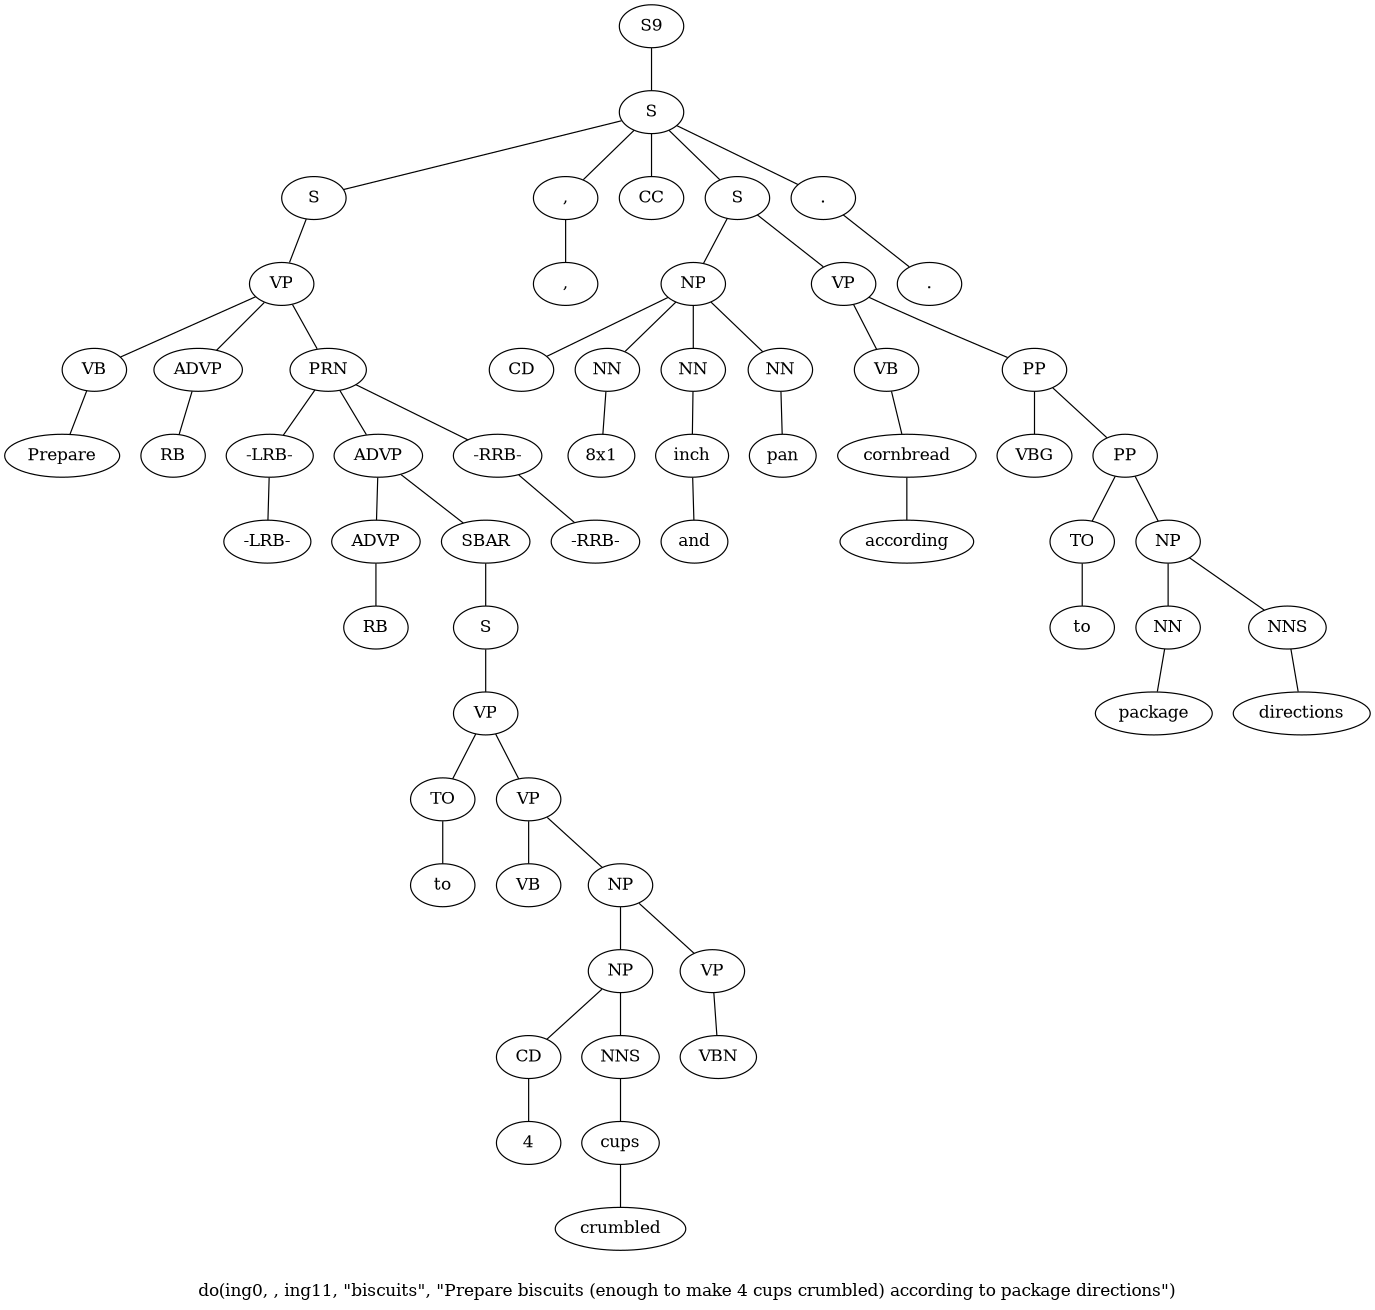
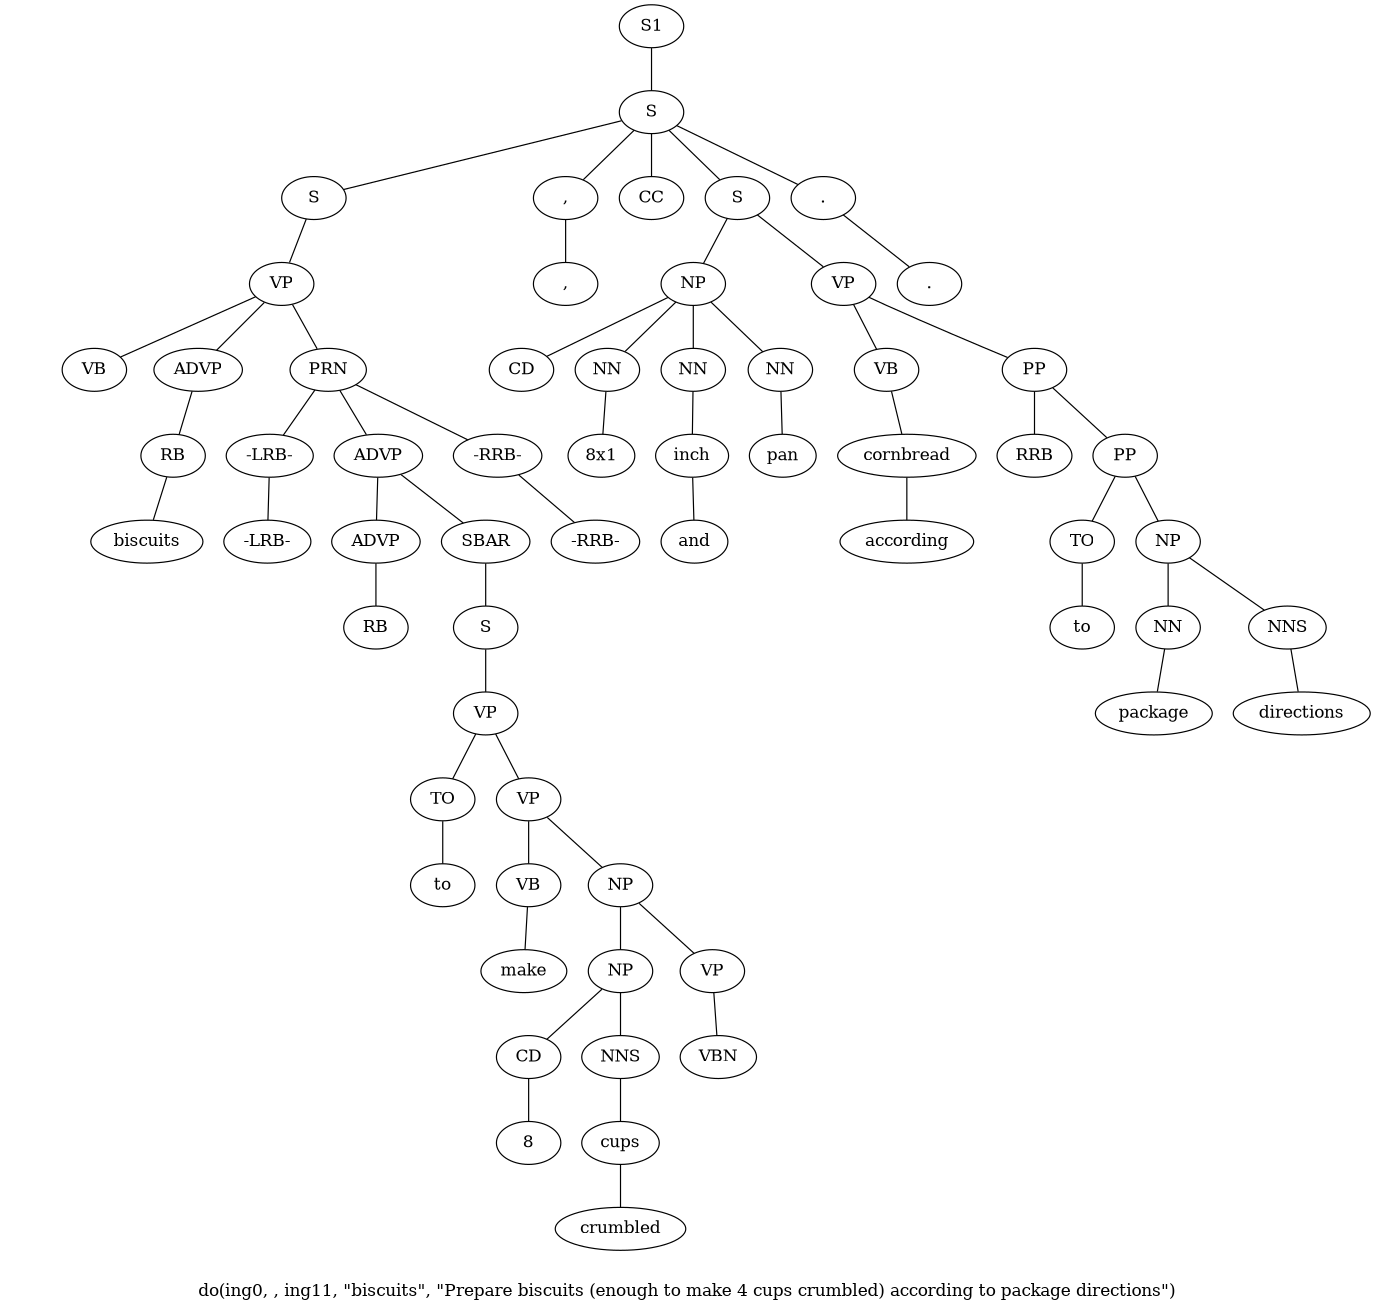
  graph {
    fontname="DejaVu Serif"
    label="do(ing0, , ing11, \"biscuits\", \"Prepare biscuits (enough to make 4 cups crumbled) according to package directions\")"
    node [fontname="DejaVu Serif"]
    edge [fontname="DejaVu Serif"]
-   n1 [label=S9]
+   n1 [label=S1]
    n2 [label=S]
    n3 [label=S]
    n4 [label=","]
    n5 [label=CC]
    n6 [label=S]
    n7 [label="."]
    n8 [label=VP]
    n9 [label=","]
    n10 [label=NP]
    n11 [label=VP]
    n12 [label="."]
    n13 [label=VB]
    n14 [label=ADVP]
    n15 [label=PRN]
-   n16 [label=Prepare]
    n17 [label=RB]
    n18 [label="-LRB-"]
    n19 [label=ADVP]
    n20 [label="-RRB-"]
+   n21 [label=biscuits]
    n22 [label="-LRB-"]
    n23 [label=ADVP]
    n24 [label=SBAR]
    n25 [label="-RRB-"]
    n26 [label=RB]
    n27 [label=S]
    n28 [label=VP]
    n29 [label=TO]
    n30 [label=VP]
    n31 [label=to]
    n32 [label=VB]
    n33 [label=NP]
+   n34 [label=make]
    n35 [label=NP]
    n36 [label=VP]
    n37 [label=CD]
    n38 [label=NNS]
    n39 [label=VBN]
-   n40 [label=4]
+   n40 [label=8]
    n41 [label=cups]
    n42 [label=crumbled]
    n43 [label=and]
    n44 [label=CD]
    n45 [label=NN]
    n46 [label=NN]
    n47 [label=NN]
    n48 [label=VB]
    n49 [label=PP]
    n50 [label="8x1"]
    n51 [label=inch]
    n52 [label=pan]
    n53 [label=cornbread]
-   n54 [label=VBG]
+   n54 [label=RRB]
    n55 [label=PP]
    n56 [label=according]
    n57 [label=TO]
    n58 [label=NP]
    n59 [label=to]
    n60 [label=NN]
    n61 [label=NNS]
    n62 [label=package]
    n63 [label=directions]
    n1 -- n2
    n2 -- n3
    n2 -- n4
    n2 -- n5
    n2 -- n6
    n2 -- n7
    n3 -- n8
    n4 -- n9
    n6 -- n10
    n6 -- n11
    n7 -- n12
    n8 -- n13
    n8 -- n14
    n8 -- n15
    n10 -- n44
    n10 -- n45
    n10 -- n46
    n10 -- n47
    n11 -- n48
    n11 -- n49
-   n13 -- n16
    n14 -- n17
    n15 -- n18
    n15 -- n19
    n15 -- n20
+   n17 -- n21
    n18 -- n22
    n19 -- n23
    n19 -- n24
    n20 -- n25
    n23 -- n26
    n24 -- n27
    n27 -- n28
    n28 -- n29
    n28 -- n30
    n29 -- n31
    n30 -- n32
    n30 -- n33
+   n32 -- n34
    n33 -- n35
    n33 -- n36
    n35 -- n37
    n35 -- n38
    n36 -- n39
    n37 -- n40
    n38 -- n41
    n41 -- n42
    n45 -- n50
    n46 -- n51
    n47 -- n52
    n48 -- n53
    n49 -- n54
    n49 -- n55
    n51 -- n43
    n53 -- n56
    n55 -- n57
    n55 -- n58
    n57 -- n59
    n58 -- n60
    n58 -- n61
    n60 -- n62
    n61 -- n63
  }
